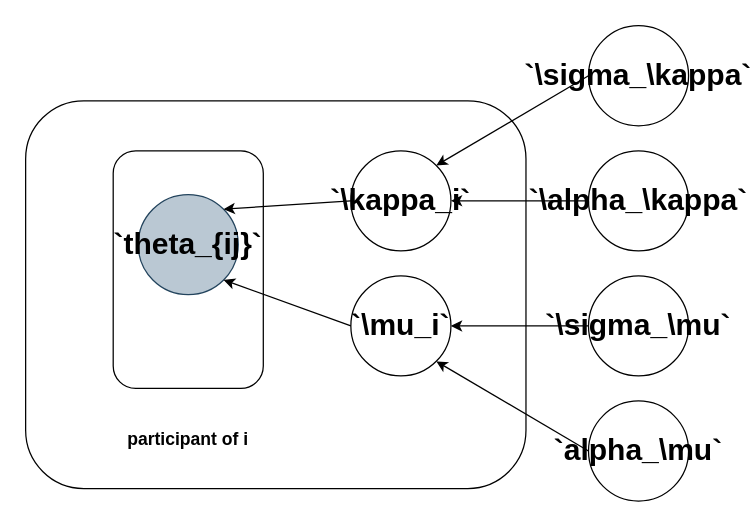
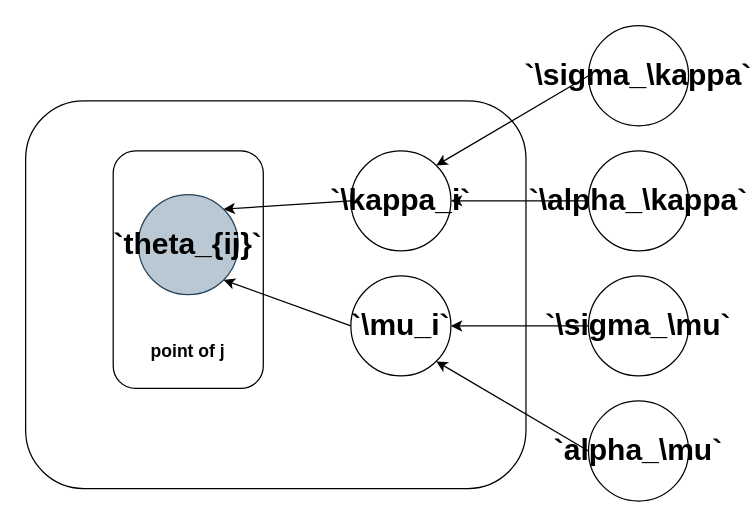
  <mxCell id="0" />
  <mxCell id="1" parent="0" />
  <mxCell id="2" value="" style="rounded=1;whiteSpace=wrap;html=1;" parent="1" vertex="1"><mxGeometry x="20" y="80" width="400" height="310" as="geometry" /></mxCell>
  <mxCell id="3" value="&lt;h1 style=&quot;border-color: var(--border-color);&quot;&gt;`\kappa_i`&lt;/h1&gt;" style="ellipse;whiteSpace=wrap;html=1;aspect=fixed;" parent="1" vertex="1"><mxGeometry x="280" y="120" width="80" height="80" as="geometry" /></mxCell>
  <mxCell id="4" value="" style="rounded=1;whiteSpace=wrap;html=1;" parent="1" vertex="1"><mxGeometry x="90" y="120" width="120" height="190" as="geometry" /></mxCell>
  <mxCell id="5" value="&lt;h1 style=&quot;border-color: var(--border-color);&quot;&gt;`\mu_i`&lt;/h1&gt;" style="ellipse;whiteSpace=wrap;html=1;aspect=fixed;" parent="1" vertex="1"><mxGeometry x="280" y="220" width="80" height="80" as="geometry" /></mxCell>
  <mxCell id="6" value="&lt;h1 style=&quot;border-color: var(--border-color);&quot;&gt;`\alpha_\kappa`&lt;/h1&gt;" style="ellipse;whiteSpace=wrap;html=1;aspect=fixed;" parent="1" vertex="1"><mxGeometry x="470" y="120" width="80" height="80" as="geometry" /></mxCell>
  <mxCell id="7" value="&lt;h1 style=&quot;border-color: var(--border-color);&quot;&gt;`\sigma_\kappa`&lt;/h1&gt;" style="ellipse;whiteSpace=wrap;html=1;aspect=fixed;" parent="1" vertex="1"><mxGeometry x="470" y="20" width="80" height="80" as="geometry" /></mxCell>
  <mxCell id="8" value="" style="endArrow=classic;html=1;rounded=0;exitX=0;exitY=0.5;exitDx=0;exitDy=0;entryX=1;entryY=0;entryDx=0;entryDy=0;endFill=1;" parent="1" source="7" target="3" edge="1"><mxGeometry width="50" height="50" relative="1" as="geometry"><mxPoint x="90" y="190" as="sourcePoint" /><mxPoint x="410" y="60" as="targetPoint" /></mxGeometry></mxCell>
  <mxCell id="9" value="" style="endArrow=classic;html=1;rounded=0;endFill=1;entryX=1;entryY=0.5;entryDx=0;entryDy=0;exitX=0;exitY=0.5;exitDx=0;exitDy=0;" parent="1" source="6" target="3" edge="1"><mxGeometry width="50" height="50" relative="1" as="geometry"><mxPoint x="470" y="170" as="sourcePoint" /><mxPoint x="348" y="132" as="targetPoint" /></mxGeometry></mxCell>
  <mxCell id="10" value="&lt;h1 style=&quot;border-color: var(--border-color);&quot;&gt;`\sigma_\mu`&lt;/h1&gt;" style="ellipse;whiteSpace=wrap;html=1;aspect=fixed;" parent="1" vertex="1"><mxGeometry x="470" y="220" width="80" height="80" as="geometry" /></mxCell>
  <mxCell id="11" value="&lt;h1 style=&quot;border-color: var(--border-color);&quot;&gt;`alpha_\mu`&lt;/h1&gt;" style="ellipse;whiteSpace=wrap;html=1;aspect=fixed;" parent="1" vertex="1"><mxGeometry x="470" y="320" width="80" height="80" as="geometry" /></mxCell>
  <mxCell id="12" value="" style="endArrow=classic;html=1;rounded=0;endFill=1;exitX=0;exitY=0.5;exitDx=0;exitDy=0;entryX=1;entryY=1;entryDx=0;entryDy=0;" parent="1" source="11" target="5" edge="1"><mxGeometry width="50" height="50" relative="1" as="geometry"><mxPoint x="480" y="270" as="sourcePoint" /><mxPoint x="370" y="270" as="targetPoint" /></mxGeometry></mxCell>
  <mxCell id="13" value="&lt;h1 style=&quot;border-color: var(--border-color);&quot;&gt;`theta_{ij}`&lt;/h1&gt;" style="ellipse;whiteSpace=wrap;html=1;aspect=fixed;fillColor=#bac8d3;strokeColor=#23445d;" parent="1" vertex="1"><mxGeometry x="110" y="155" width="80" height="80" as="geometry" /></mxCell>
  <mxCell id="14" value="" style="endArrow=classic;html=1;rounded=0;endFill=1;exitX=0;exitY=0.5;exitDx=0;exitDy=0;entryX=1;entryY=0;entryDx=0;entryDy=0;" parent="1" source="3" target="13" edge="1"><mxGeometry width="50" height="50" relative="1" as="geometry"><mxPoint x="300" y="198.67" as="sourcePoint" /><mxPoint x="190" y="198.67" as="targetPoint" /></mxGeometry></mxCell>
  <mxCell id="15" value="" style="endArrow=classic;html=1;rounded=0;endFill=1;exitX=0;exitY=0.5;exitDx=0;exitDy=0;entryX=1;entryY=1;entryDx=0;entryDy=0;" parent="1" source="5" target="13" edge="1"><mxGeometry width="50" height="50" relative="1" as="geometry"><mxPoint x="290" y="170" as="sourcePoint" /><mxPoint x="188" y="192" as="targetPoint" /></mxGeometry></mxCell>
+ <mxCell id="16" value="&lt;h3&gt;point of j&lt;/h3&gt;" style="text;html=1;strokeColor=none;fillColor=none;align=center;verticalAlign=middle;whiteSpace=wrap;rounded=0;" parent="1" vertex="1"><mxGeometry x="110" y="259" width="80" height="41" as="geometry" /></mxCell>
  <mxCell id="17" value="" style="endArrow=classic;html=1;rounded=0;endFill=1;exitX=0;exitY=0.5;exitDx=0;exitDy=0;entryX=1;entryY=0.5;entryDx=0;entryDy=0;" parent="1" source="10" target="5" edge="1"><mxGeometry width="50" height="50" relative="1" as="geometry"><mxPoint x="480" y="170" as="sourcePoint" /><mxPoint x="370" y="170" as="targetPoint" /></mxGeometry></mxCell>
- <mxCell id="18" value="&lt;h3&gt;participant of i&lt;/h3&gt;" style="text;html=1;strokeColor=none;fillColor=none;align=center;verticalAlign=middle;whiteSpace=wrap;rounded=0;" parent="1" vertex="1"><mxGeometry x="100" y="330" width="100" height="41" as="geometry" /></mxCell>
